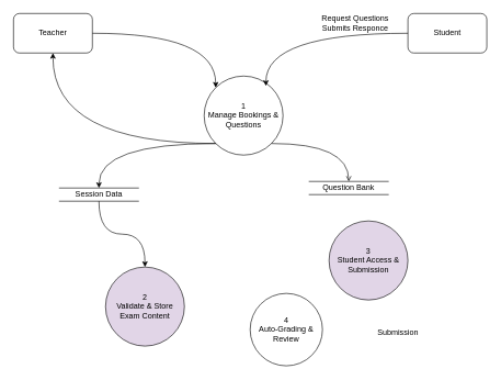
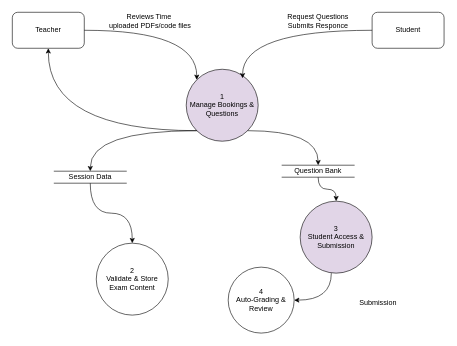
  <mxCell id="0" />
  <mxCell id="1" parent="0" />
  <mxCell id="2" value="Student" style="rounded=1;whiteSpace=wrap;html=1;" parent="1" vertex="1"><mxGeometry x="620" y="20" width="120" height="60" as="geometry" /></mxCell>
  <mxCell id="3" value="Teacher" style="rounded=1;whiteSpace=wrap;html=1;" parent="1" vertex="1"><mxGeometry x="20" y="20" width="120" height="60" as="geometry" /></mxCell>
- <mxCell id="4" value="&lt;div&gt;1&lt;/div&gt;Manage Bookings &amp;amp; Questions" style="ellipse;whiteSpace=wrap;html=1;aspect=fixed;" parent="1" vertex="1"><mxGeometry x="310" y="115" width="120" height="120" as="geometry" /></mxCell>
- <mxCell id="5" value="&lt;div&gt;2&lt;/div&gt;Validate &amp;amp; Store Exam Content" style="ellipse;whiteSpace=wrap;html=1;aspect=fixed;fillColor=#e1d5e7;" parent="1" vertex="1"><mxGeometry x="160" y="405" width="120" height="120" as="geometry" /></mxCell>
+ <mxCell id="4" value="&lt;div&gt;1&lt;/div&gt;Manage Bookings &amp;amp; Questions" style="ellipse;whiteSpace=wrap;html=1;aspect=fixed;fillColor=#e1d5e7;" parent="1" vertex="1"><mxGeometry x="310" y="115" width="120" height="120" as="geometry" /></mxCell>
+ <mxCell id="5" value="&lt;div&gt;2&lt;/div&gt;Validate &amp;amp; Store Exam Content" style="ellipse;whiteSpace=wrap;html=1;aspect=fixed;" parent="1" vertex="1"><mxGeometry x="160" y="405" width="120" height="120" as="geometry" /></mxCell>
  <mxCell id="6" value="&lt;div&gt;4&lt;/div&gt;Auto-Grading &amp;amp; Review" style="ellipse;whiteSpace=wrap;html=1;aspect=fixed;" parent="1" vertex="1"><mxGeometry x="380" y="445" width="110" height="110" as="geometry" /></mxCell>
  <mxCell id="7" value="&lt;div&gt;3&lt;/div&gt;Student Access &amp;amp; Submission" style="ellipse;whiteSpace=wrap;html=1;aspect=fixed;fillColor=#e1d5e7;" parent="1" vertex="1"><mxGeometry x="500" y="335" width="120" height="120" as="geometry" /></mxCell>
  <mxCell id="8" value="" style="curved=1;endArrow=classic;html=1;rounded=0;edgeStyle=orthogonalEdgeStyle;exitX=1;exitY=0.5;exitDx=0;exitDy=0;entryX=0;entryY=0;entryDx=0;entryDy=0;" parent="1" source="3" target="4" edge="1"><mxGeometry width="50" height="50" relative="1" as="geometry"><mxPoint x="-80" y="365" as="sourcePoint" /><mxPoint x="-30" y="315" as="targetPoint" /></mxGeometry></mxCell>
  <mxCell id="9" value="" style="curved=1;endArrow=classic;html=1;rounded=0;edgeStyle=orthogonalEdgeStyle;exitX=0;exitY=0.5;exitDx=0;exitDy=0;entryX=0.783;entryY=0.125;entryDx=0;entryDy=0;entryPerimeter=0;" parent="1" source="2" target="4" edge="1"><mxGeometry width="50" height="50" relative="1" as="geometry"><mxPoint x="590" y="167.43" as="sourcePoint" /><mxPoint x="763" y="255.43" as="targetPoint" /></mxGeometry></mxCell>
  <mxCell id="10" value="" style="curved=1;endArrow=classic;html=1;rounded=0;edgeStyle=orthogonalEdgeStyle;exitX=0;exitY=1;exitDx=0;exitDy=0;entryX=0.5;entryY=1;entryDx=0;entryDy=0;" parent="1" source="4" target="3" edge="1"><mxGeometry width="50" height="50" relative="1" as="geometry"><mxPoint x="210" y="185" as="sourcePoint" /><mxPoint x="260" y="135" as="targetPoint" /></mxGeometry></mxCell>
- <mxCell id="12" value="Request Questions&lt;div&gt;Submits Responce&lt;/div&gt;" style="text;html=1;align=center;verticalAlign=middle;whiteSpace=wrap;rounded=0;" parent="1" vertex="1"><mxGeometry x="480" y="20" width="120" height="30" as="geometry" /></mxCell>
+ <mxCell id="11" value="Reviews Time&amp;nbsp;&lt;div&gt;&lt;div&gt;uploaded PDFs/code files&lt;/div&gt;&lt;/div&gt;" style="text;html=1;align=center;verticalAlign=middle;whiteSpace=wrap;rounded=0;" parent="1" vertex="1"><mxGeometry x="165" y="20" width="170" height="30" as="geometry" /></mxCell>
+ <mxCell id="12" value="Request Questions&lt;div&gt;Submits Responce&lt;/div&gt;" style="text;html=1;align=center;verticalAlign=middle;whiteSpace=wrap;rounded=0;" parent="1" vertex="1"><mxGeometry x="470" y="20" width="120" height="30" as="geometry" /></mxCell>
  <mxCell id="13" value="" style="curved=1;endArrow=classic;html=1;rounded=0;edgeStyle=orthogonalEdgeStyle;entryX=0.5;entryY=0;entryDx=0;entryDy=0;exitX=0.5;exitY=1;exitDx=0;exitDy=0;" parent="1" source="17" target="5" edge="1"><mxGeometry width="50" height="50" relative="1" as="geometry"><mxPoint x="-230" y="425" as="sourcePoint" /><mxPoint x="-180" y="375" as="targetPoint" /></mxGeometry></mxCell>
+ <mxCell id="14" value="" style="curved=1;endArrow=classic;html=1;rounded=0;edgeStyle=orthogonalEdgeStyle;exitX=0.5;exitY=1;exitDx=0;exitDy=0;entryX=0.5;entryY=0;entryDx=0;entryDy=0;" parent="1" source="19" target="7" edge="1"><mxGeometry width="50" height="50" relative="1" as="geometry"><mxPoint x="-300" y="435" as="sourcePoint" /><mxPoint x="-250" y="385" as="targetPoint" /></mxGeometry></mxCell>
+ <mxCell id="15" value="" style="curved=1;endArrow=classic;html=1;rounded=0;edgeStyle=orthogonalEdgeStyle;entryX=1;entryY=0.5;entryDx=0;entryDy=0;exitX=0.433;exitY=1;exitDx=0;exitDy=0;exitPerimeter=0;" parent="1" source="7" target="6" edge="1"><mxGeometry width="50" height="50" relative="1" as="geometry"><mxPoint x="-270" y="415" as="sourcePoint" /><mxPoint x="-220" y="365" as="targetPoint" /></mxGeometry></mxCell>
  <mxCell id="16" value="" style="curved=1;endArrow=classic;html=1;rounded=0;edgeStyle=orthogonalEdgeStyle;entryX=0.5;entryY=0;entryDx=0;entryDy=0;exitX=0;exitY=1;exitDx=0;exitDy=0;" parent="1" source="4" target="17" edge="1"><mxGeometry width="50" height="50" relative="1" as="geometry"><mxPoint x="328" y="217" as="sourcePoint" /><mxPoint x="170" y="375" as="targetPoint" /></mxGeometry></mxCell>
  <mxCell id="17" value="Session Data" style="shape=partialRectangle;whiteSpace=wrap;html=1;left=0;right=0;fillColor=none;" parent="1" vertex="1"><mxGeometry x="90" y="285" width="120" height="20" as="geometry" /></mxCell>
- <mxCell id="18" value="" style="curved=1;endArrow=open;html=1;rounded=0;edgeStyle=orthogonalEdgeStyle;exitX=1;exitY=1;exitDx=0;exitDy=0;entryX=0.5;entryY=0;entryDx=0;entryDy=0;" parent="1" source="4" target="19" edge="1"><mxGeometry width="50" height="50" relative="1" as="geometry"><mxPoint x="412" y="217" as="sourcePoint" /><mxPoint x="570" y="295" as="targetPoint" /></mxGeometry></mxCell>
+ <mxCell id="18" value="" style="curved=1;endArrow=classic;html=1;rounded=0;edgeStyle=orthogonalEdgeStyle;exitX=1;exitY=1;exitDx=0;exitDy=0;entryX=0.5;entryY=0;entryDx=0;entryDy=0;" parent="1" source="4" target="19" edge="1"><mxGeometry width="50" height="50" relative="1" as="geometry"><mxPoint x="412" y="217" as="sourcePoint" /><mxPoint x="570" y="295" as="targetPoint" /></mxGeometry></mxCell>
  <mxCell id="19" value="Question Bank" style="shape=partialRectangle;whiteSpace=wrap;html=1;left=0;right=0;fillColor=none;" parent="1" vertex="1"><mxGeometry x="470" y="275" width="120" height="20" as="geometry" /></mxCell>
- <mxCell id="20" value="Submission" style="text;html=1;align=center;verticalAlign=middle;whiteSpace=wrap;rounded=0;" parent="1" vertex="1"><mxGeometry x="560" y="490" width="90" height="30" as="geometry" /></mxCell>
+ <mxCell id="20" value="Submission" style="text;html=1;align=center;verticalAlign=middle;whiteSpace=wrap;rounded=0;" parent="1" vertex="1"><mxGeometry x="585" y="490" width="90" height="30" as="geometry" /></mxCell>
